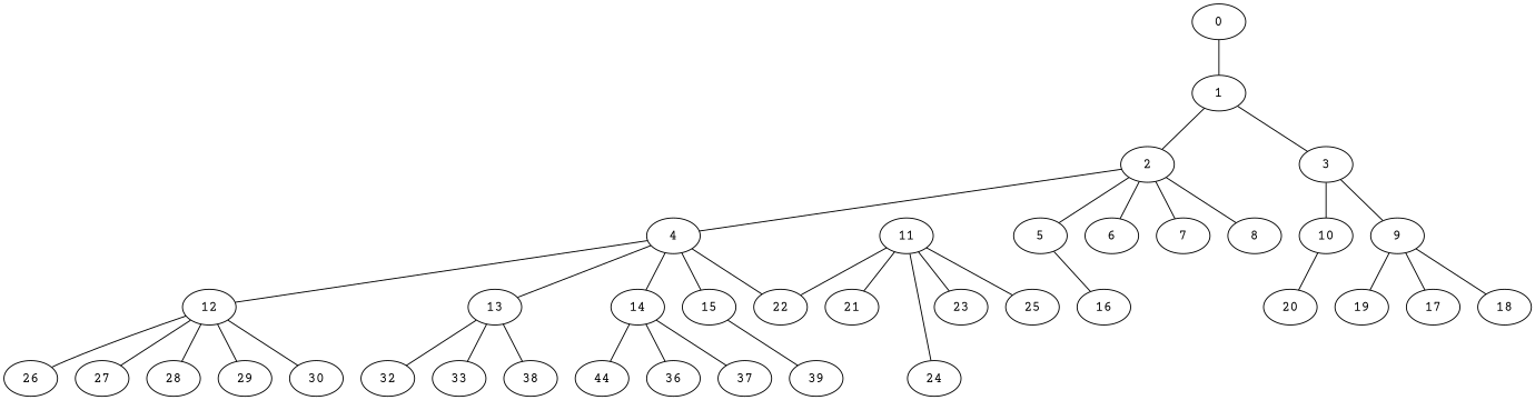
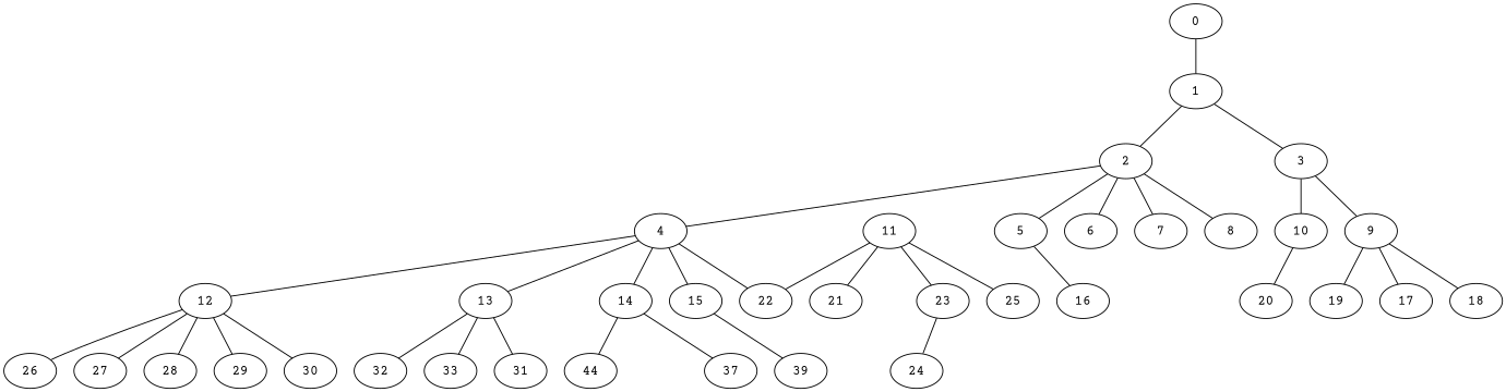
  graph {
    fontname="Courier Prime"
    node [fontname="Courier Prime"]
    edge [fontname="Courier Prime"]
    0
    1
    2
    3
    4
    5
    6
    7
    8
    10
    9
    12
    13
    14
    15
    22
    16
    20
    19
    17
    18
    11
    21
    23
    24
    25
    26
    27
    28
    29
    30
    32
    33
-   31 [label=38]
+   31
    n35 [label=44]
-   36
    37
    39
    0 -- 1
    1 -- 2
    1 -- 3
    2 -- 4
    2 -- 5
    2 -- 6
    2 -- 7
    2 -- 8
    3 -- 10
    3 -- 9
    4 -- 12
    4 -- 13
    4 -- 14
    4 -- 15
    4 -- 22
    5 -- 16
    10 -- 20
    9 -- 19
    9 -- 17
    9 -- 18
    12 -- 26
    12 -- 27
    12 -- 28
    12 -- 29
    12 -- 30
    13 -- 32
    13 -- 33
    13 -- 31
    14 -- n35
-   14 -- 36
    14 -- 37
    15 -- 39
    11 -- 22
    11 -- 21
    11 -- 23
-   11 -- 24
+   23 -- 24
    11 -- 25
  }
